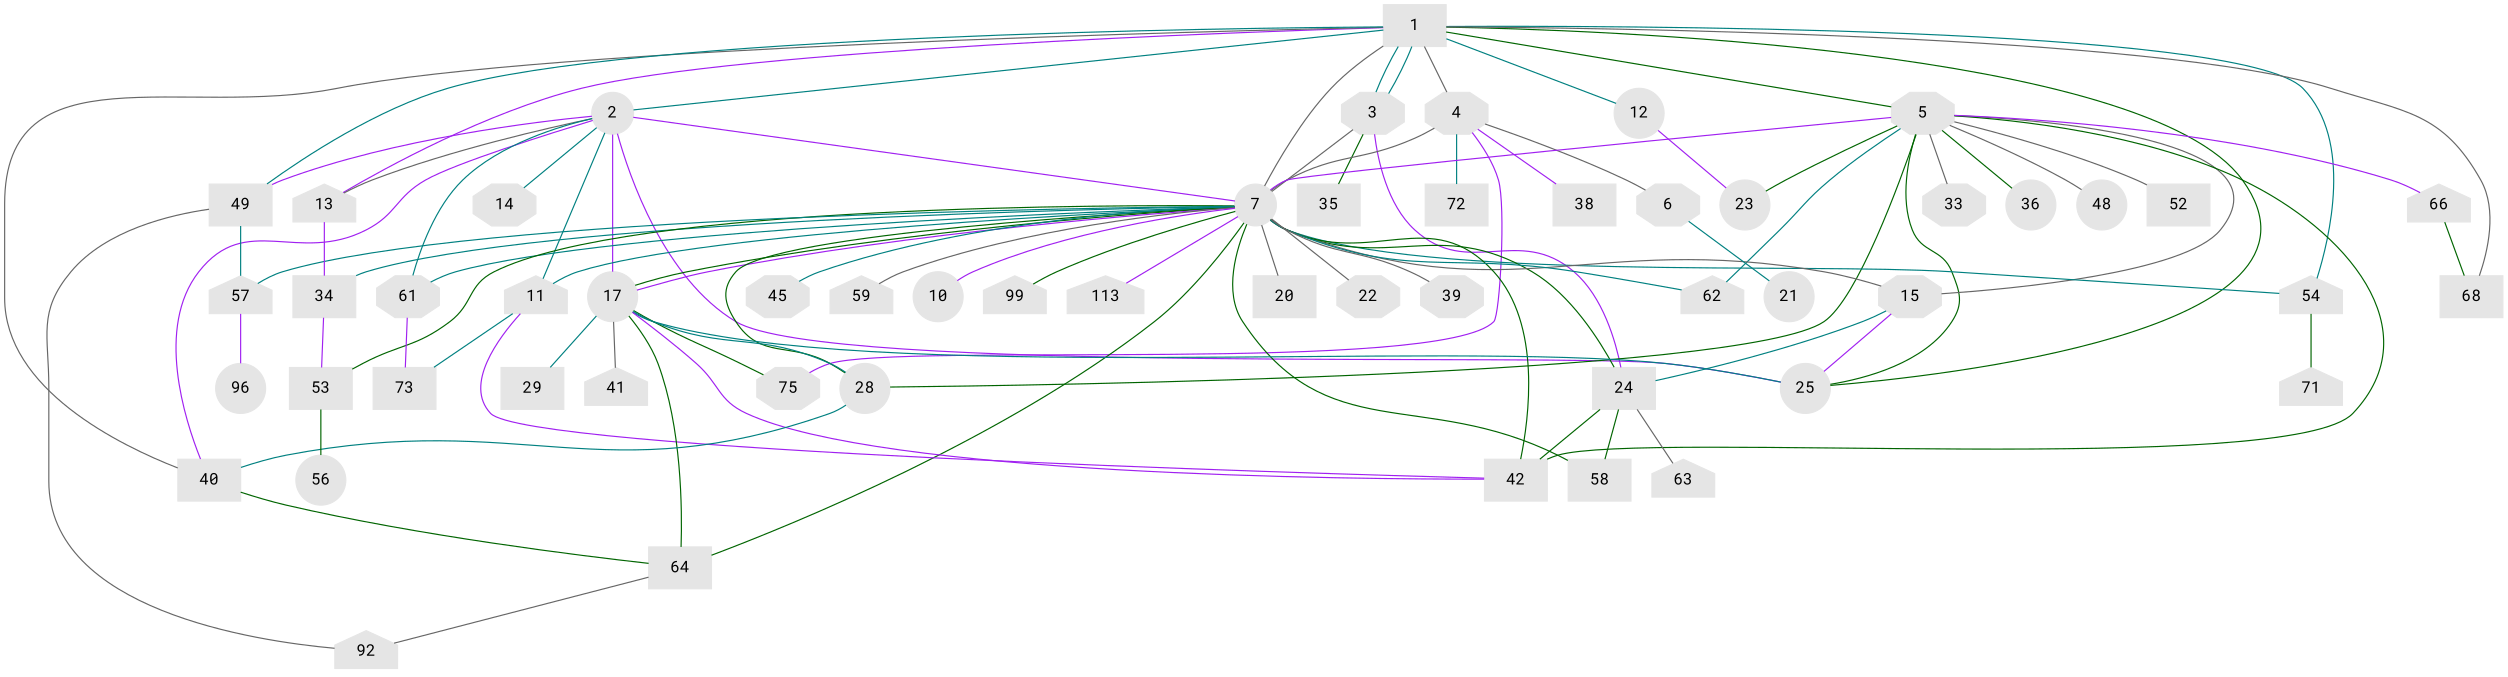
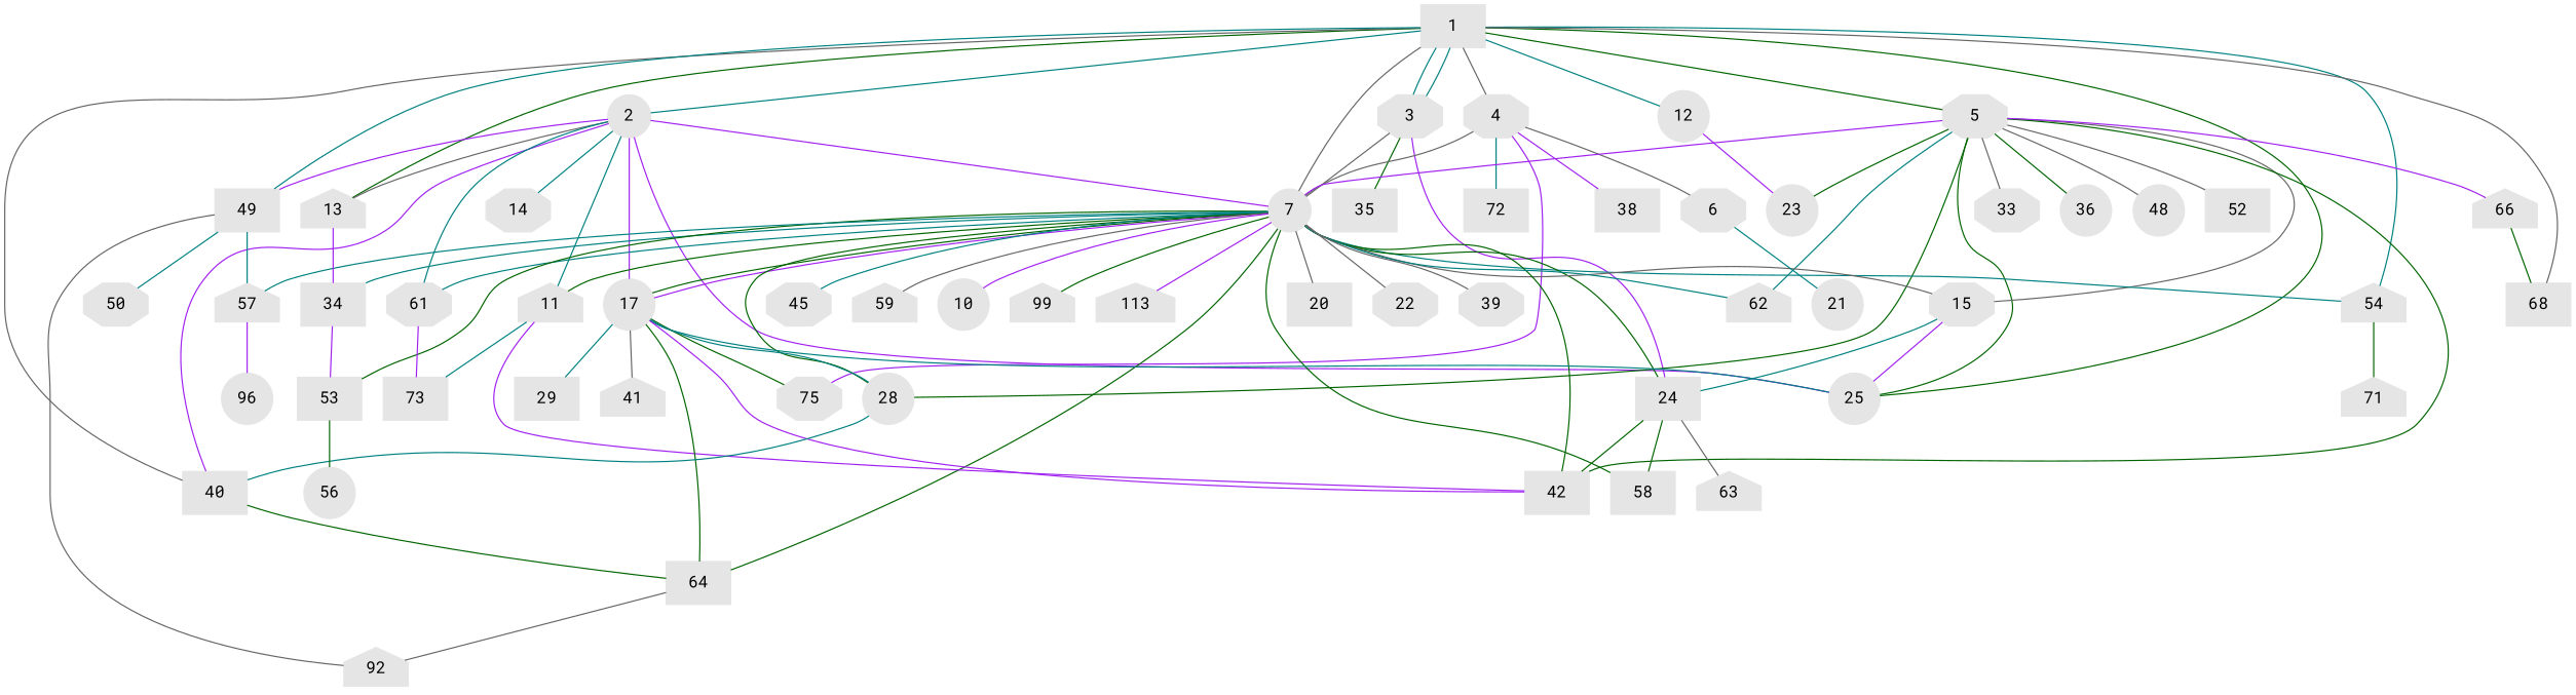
  graph {
    fontname="Roboto Mono"
    node [color=gray90 fontname="Roboto Mono" shape=box style=filled]
    edge [color=teal fontname="Roboto Mono"]
    1 [super="+8"]
    2 [shape=circle super="+32"]
    3 [shape=octagon super="+27"]
    4 [shape=octagon]
    5 [shape=octagon super="+19"]
    7 [shape=circle super="+67+9"]
    12 [shape=circle]
    13 [shape=house]
    25 [shape=circle super="+31"]
    40 [super="+82+60"]
    49 [super="+83"]
    54 [shape=house super="+76"]
    68 [super="+89"]
    11 [shape=house]
    14 [shape=octagon]
    17 [shape=circle super="+26+85+55+93+46+51"]
    61 [shape=octagon super="+86"]
    24 [super="+109+69+44"]
    35
    6 [shape=octagon]
    38
    72
    75 [shape=octagon super="+79"]
    15 [shape=octagon]
    23 [shape=circle]
    28 [shape=circle super="+43+30+47"]
    33 [shape=octagon]
    36 [shape=circle super="+110"]
    42 [super="+95"]
    48 [shape=circle]
    52
    62 [shape=house]
    66 [shape=house]
    20
    22 [shape=octagon]
    34
    39 [shape=octagon]
    45 [shape=octagon]
    53 [super="+103+78"]
    57 [shape=house]
    58
    59 [shape=house]
    64 [super="+87+65"]
    n44 [label=10 shape=circle]
    99 [shape=house super="+104"]
    113 [shape=house]
+   50 [shape=octagon]
    92 [shape=house]
    71 [shape=house]
    73
    29
    41 [shape=house super="+80"]
    63 [shape=house]
    21 [shape=circle]
    56 [shape=circle]
    96 [shape=circle]
    1 -- 2
    1 -- 3
    1 -- 3
    1 -- 4 [color=gray40]
    1 -- 5 [color=darkgreen weight=2]
    1 -- 7 [color=gray40]
    1 -- 12
-   1 -- 13 [color=purple]
+   1 -- 13 [color=darkgreen]
    1 -- 25 [color=darkgreen]
    1 -- 40 [color=gray40]
    1 -- 49
    1 -- 54
    1 -- 68 [color=gray40]
    2 -- 7 [color=purple weight=3]
    2 -- 13 [color=gray40]
    2 -- 25 [color=purple weight=2]
    2 -- 40 [color=purple]
    2 -- 49 [color=purple]
    2 -- 11
    2 -- 14
    2 -- 17 [color=purple weight=2]
    2 -- 61
    3 -- 7 [color=gray40]
    3 -- 24 [color=purple]
    3 -- 35 [color=darkgreen]
    4 -- 7 [color=gray40 weight=3]
    4 -- 6 [color=gray40]
    4 -- 38 [color=purple]
    4 -- 72
    4 -- 75 [color=purple]
    5 -- 7 [color=purple]
    5 -- 25 [color=darkgreen]
    5 -- 15 [color=gray40]
    5 -- 23 [color=darkgreen]
    5 -- 28 [color=darkgreen]
    5 -- 33 [color=gray40]
    5 -- 36 [color=darkgreen]
    5 -- 42 [color=darkgreen]
    5 -- 48 [color=gray40]
    5 -- 52 [color=gray40]
    5 -- 62
    5 -- 66 [color=purple]
    7 -- 54
-   7 -- 11
+   7 -- 11 [color=darkgreen]
    7 -- 17 [color=darkgreen]
    7 -- 17 [color=purple]
    7 -- 61
    7 -- 24 [color=darkgreen weight=3]
    7 -- 15 [color=gray40]
    7 -- 28 [color=darkgreen]
    7 -- 42 [color=darkgreen weight=4]
    7 -- 62
    7 -- 20 [color=gray40]
    7 -- 22 [color=gray40]
    7 -- 34
    7 -- 39 [color=gray40]
    7 -- 45
    7 -- 53 [color=darkgreen]
    7 -- 57
    7 -- 58 [color=darkgreen]
    7 -- 59 [color=gray40]
    7 -- 64 [color=darkgreen]
    7 -- n44 [color=purple]
    7 -- 99 [color=darkgreen]
    7 -- 113 [color=purple]
    12 -- 23 [color=purple]
    13 -- 34 [color=purple]
    40 -- 64 [color=darkgreen]
    49 -- 57
+   49 -- 50
    49 -- 92 [color=gray40]
    54 -- 71 [color=darkgreen]
    11 -- 42 [color=purple]
    11 -- 73
    17 -- 25
    17 -- 75 [color=darkgreen]
    17 -- 28 [weight=2]
    17 -- 42 [color=purple weight=2]
    17 -- 64 [color=darkgreen weight=2]
    17 -- 29
    17 -- 41 [color=gray40]
    61 -- 73 [color=purple]
    24 -- 42 [color=darkgreen]
    24 -- 58 [color=darkgreen]
    24 -- 63 [color=gray40]
    6 -- 21
    15 -- 25 [color=purple]
    15 -- 24
    28 -- 40
    66 -- 68 [color=darkgreen]
    34 -- 53 [color=purple]
    53 -- 56 [color=darkgreen]
    57 -- 96 [color=purple]
    64 -- 92 [color=gray40]
  }
